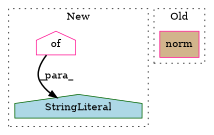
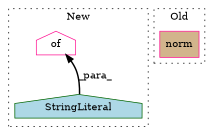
  digraph {
    node [a=32 shape=house style=filled color=deeppink]
    n1 [l="3,1" label=of s="3075,3088" fillcolor=white]
    n2 [a=45 l=3 label=StringLiteral s=3078 fillcolor=lightblue color=darkgreen]
    n3 [l="5,1" label=norm s="3481,3518" shape=box fillcolor=tan]
    subgraph cluster_1 {
      label=New
      style=dotted
      n1
      n2
    }
    subgraph cluster_2 {
      label=Old
      style=dotted
      n3
    }
-   n1 -> n2 [label=_para_ style=bold]
+   n2 -> n1 [label=_para_ style=bold]
  }
